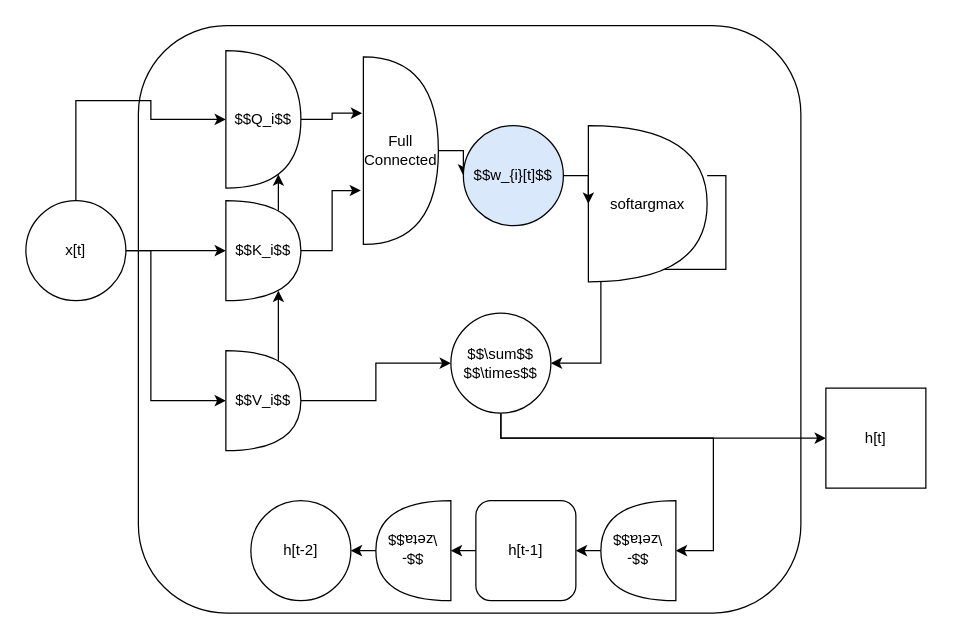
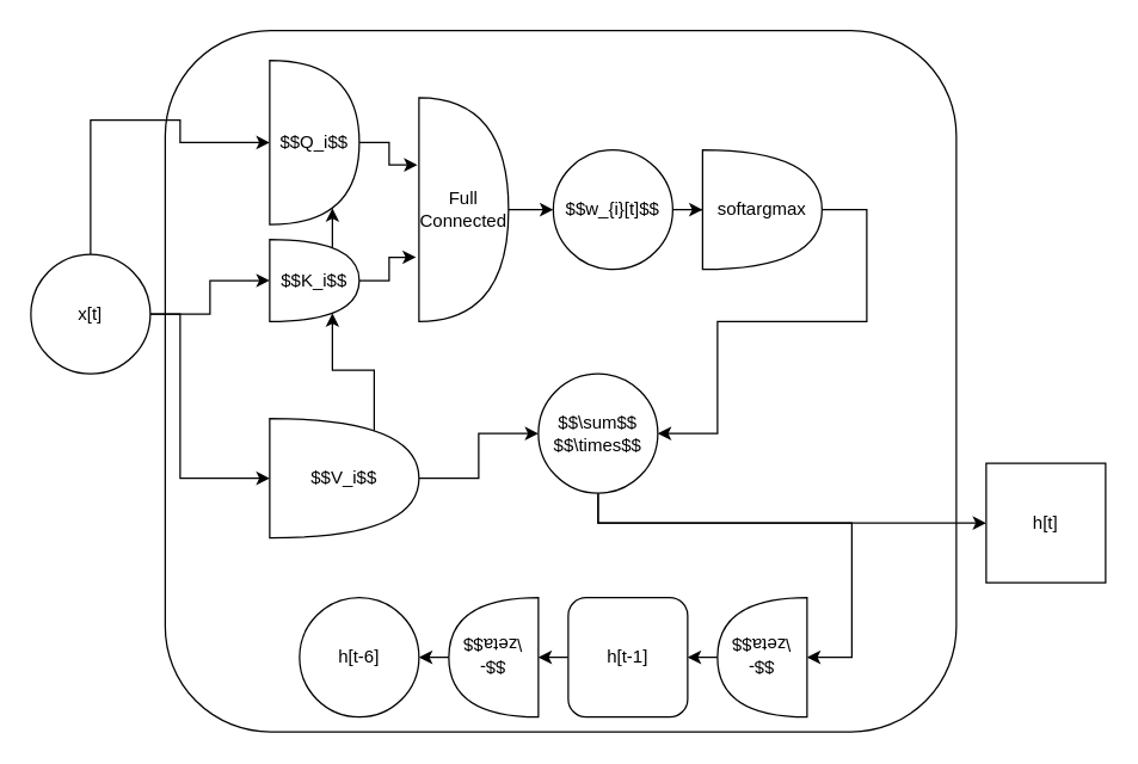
  <mxCell id="0" />
  <mxCell id="1" parent="0" />
  <mxCell id="2" style="edgeStyle=orthogonalEdgeStyle;rounded=0;orthogonalLoop=1;jettySize=auto;html=1;entryX=0;entryY=0.5;entryDx=0;entryDy=0;entryPerimeter=0;" parent="1" source="5" target="10" edge="1"><mxGeometry relative="1" as="geometry" /></mxCell>
  <mxCell id="3" style="edgeStyle=orthogonalEdgeStyle;rounded=0;orthogonalLoop=1;jettySize=auto;html=1;entryX=0;entryY=0.5;entryDx=0;entryDy=0;entryPerimeter=0;" parent="1" source="5" target="7" edge="1"><mxGeometry relative="1" as="geometry"><Array as="points"><mxPoint x="120" y="80" /></Array></mxGeometry></mxCell>
  <mxCell id="4" style="edgeStyle=orthogonalEdgeStyle;rounded=0;orthogonalLoop=1;jettySize=auto;html=1;entryX=0;entryY=0.5;entryDx=0;entryDy=0;entryPerimeter=0;" parent="1" source="5" target="13" edge="1"><mxGeometry relative="1" as="geometry"><Array as="points"><mxPoint x="120" y="320" /></Array></mxGeometry></mxCell>
- <mxCell id="5" value="x[t]" style="ellipse;whiteSpace=wrap;html=1;aspect=fixed;" parent="1" vertex="1"><mxGeometry y="160" width="80" height="80" as="geometry" x="20" /></mxCell>
+ <mxCell id="5" value="x[t]" style="ellipse;whiteSpace=wrap;html=1;aspect=fixed;" parent="1" vertex="1"><mxGeometry x="20" y="170" width="80" height="80" as="geometry" /></mxCell>
  <mxCell id="6" style="edgeStyle=orthogonalEdgeStyle;rounded=0;orthogonalLoop=1;jettySize=auto;html=1;entryX=-0.017;entryY=0.3;entryDx=0;entryDy=0;entryPerimeter=0;" parent="1" source="7" target="26" edge="1"><mxGeometry relative="1" as="geometry"><mxPoint x="355" y="110" as="targetPoint" /></mxGeometry></mxCell>
  <mxCell id="7" value="$$Q_i$$" style="shape=or;whiteSpace=wrap;html=1;" parent="1" vertex="1"><mxGeometry x="180" y="40" width="60" height="110" as="geometry" /></mxCell>
  <mxCell id="8" style="edgeStyle=orthogonalEdgeStyle;rounded=0;orthogonalLoop=1;jettySize=auto;html=1;entryX=-0.033;entryY=0.713;entryDx=0;entryDy=0;entryPerimeter=0;" parent="1" source="10" target="26" edge="1"><mxGeometry relative="1" as="geometry"><mxPoint x="355" y="170" as="targetPoint" /></mxGeometry></mxCell>
  <mxCell id="9" style="edgeStyle=orthogonalEdgeStyle;rounded=0;orthogonalLoop=1;jettySize=auto;html=1;exitX=0.7;exitY=0.1;exitDx=0;exitDy=0;exitPerimeter=0;entryX=0.7;entryY=0.9;entryDx=0;entryDy=0;entryPerimeter=0;" parent="1" source="10" target="7" edge="1"><mxGeometry relative="1" as="geometry" /></mxCell>
- <mxCell id="10" value="$$K_i$$" style="shape=or;whiteSpace=wrap;html=1;" parent="1" vertex="1"><mxGeometry x="180" y="160" width="60" height="80" as="geometry" /></mxCell>
+ <mxCell id="10" value="$$K_i$$" style="shape=or;whiteSpace=wrap;html=1;" parent="1" vertex="1"><mxGeometry x="180" y="160" width="60" height="55" as="geometry" /></mxCell>
  <mxCell id="11" style="edgeStyle=orthogonalEdgeStyle;rounded=0;orthogonalLoop=1;jettySize=auto;html=1;exitX=0.7;exitY=0.1;exitDx=0;exitDy=0;exitPerimeter=0;entryX=0.7;entryY=0.9;entryDx=0;entryDy=0;entryPerimeter=0;" parent="1" source="13" target="10" edge="1"><mxGeometry relative="1" as="geometry" /></mxCell>
  <mxCell id="12" style="edgeStyle=orthogonalEdgeStyle;rounded=0;orthogonalLoop=1;jettySize=auto;html=1;entryX=0;entryY=0.5;entryDx=0;entryDy=0;" parent="1" source="13" target="22" edge="1"><mxGeometry relative="1" as="geometry"><mxPoint x="345" y="280" as="targetPoint" /></mxGeometry></mxCell>
- <mxCell id="13" value="$$V_i$$" style="shape=or;whiteSpace=wrap;html=1;" parent="1" vertex="1"><mxGeometry x="180" y="280" width="60" height="80" as="geometry" /></mxCell>
+ <mxCell id="13" value="$$V_i$$" style="shape=or;whiteSpace=wrap;html=1;" parent="1" vertex="1"><mxGeometry x="180" y="280" width="100" height="80" as="geometry" /></mxCell>
  <mxCell id="14" style="edgeStyle=none;html=1;entryX=1;entryY=0.5;entryDx=0;entryDy=0;" edge="1" parent="1" source="15" target="31"><mxGeometry relative="1" as="geometry" /></mxCell>
  <mxCell id="15" value="&lt;div&gt;$$- \zeta$$&lt;/div&gt;" style="shape=or;whiteSpace=wrap;html=1;rotation=-180;" parent="1" vertex="1"><mxGeometry x="300" y="400" width="60" height="80" as="geometry" /></mxCell>
  <mxCell id="16" style="edgeStyle=none;html=1;entryX=1;entryY=0.5;entryDx=0;entryDy=0;" edge="1" parent="1" source="17" target="30"><mxGeometry relative="1" as="geometry" /></mxCell>
  <mxCell id="17" value="&lt;div&gt;$$- \zeta$$&lt;/div&gt;" style="shape=or;whiteSpace=wrap;html=1;rotation=-180;" parent="1" vertex="1"><mxGeometry x="480" y="400" width="60" height="80" as="geometry" /></mxCell>
  <mxCell id="18" style="edgeStyle=orthogonalEdgeStyle;rounded=0;orthogonalLoop=1;jettySize=auto;html=1;entryX=1;entryY=0.5;entryDx=0;entryDy=0;" parent="1" source="19" target="22" edge="1"><mxGeometry relative="1" as="geometry"><Array as="points"><mxPoint x="580" y="140" /><mxPoint x="580" y="215" /><mxPoint x="480" y="215" /><mxPoint x="480" y="290" /></Array></mxGeometry></mxCell>
- <mxCell id="19" value="softargmax" style="shape=or;whiteSpace=wrap;html=1;" parent="1" vertex="1"><mxGeometry x="470" y="100" width="95" height="125" as="geometry" /></mxCell>
+ <mxCell id="19" value="softargmax" style="shape=or;whiteSpace=wrap;html=1;" parent="1" vertex="1"><mxGeometry x="470" y="100" width="80" height="80" as="geometry" /></mxCell>
  <mxCell id="20" style="edgeStyle=orthogonalEdgeStyle;rounded=0;orthogonalLoop=1;jettySize=auto;html=1;entryX=0;entryY=0.5;entryDx=0;entryDy=0;" parent="1" source="22" target="23" edge="1"><mxGeometry relative="1" as="geometry"><mxPoint x="650" y="290" as="targetPoint" /><Array as="points"><mxPoint x="400" y="350" /></Array></mxGeometry></mxCell>
  <mxCell id="21" style="edgeStyle=orthogonalEdgeStyle;rounded=0;orthogonalLoop=1;jettySize=auto;html=1;entryX=0;entryY=0.5;entryDx=0;entryDy=0;entryPerimeter=0;" parent="1" source="22" target="17" edge="1"><mxGeometry relative="1" as="geometry"><mxPoint x="570" y="420" as="targetPoint" /><Array as="points"><mxPoint x="400" y="350" /><mxPoint x="570" y="350" /><mxPoint x="570" y="440" /></Array></mxGeometry></mxCell>
  <mxCell id="22" value="$$\sum$$ $$\times$$" style="ellipse;whiteSpace=wrap;html=1;aspect=fixed;" parent="1" vertex="1"><mxGeometry x="360" y="250" width="80" height="80" as="geometry" /></mxCell>
  <mxCell id="23" value="h[t]" style="whiteSpace=wrap;html=1;aspect=fixed;rounded=0;" parent="1" vertex="1"><mxGeometry x="660" y="310" width="80" height="80" as="geometry" /></mxCell>
  <mxCell id="24" value="" style="rounded=1;whiteSpace=wrap;html=1;fillColor=none;" parent="1" vertex="1"><mxGeometry x="110" y="20" width="530" height="470" as="geometry" /></mxCell>
  <mxCell id="25" style="edgeStyle=orthogonalEdgeStyle;rounded=0;orthogonalLoop=1;jettySize=auto;html=1;" parent="1" source="26" target="28" edge="1"><mxGeometry relative="1" as="geometry" /></mxCell>
- <mxCell id="26" value="Full Connected" style="shape=or;whiteSpace=wrap;html=1;fillColor=none;" parent="1" vertex="1"><mxGeometry x="290" y="45" width="60" height="150" as="geometry" /></mxCell>
+ <mxCell id="26" value="Full Connected" style="shape=or;whiteSpace=wrap;html=1;fillColor=none;" parent="1" vertex="1"><mxGeometry x="280" y="65" width="60" height="150" as="geometry" /></mxCell>
  <mxCell id="27" style="edgeStyle=orthogonalEdgeStyle;rounded=0;orthogonalLoop=1;jettySize=auto;html=1;entryX=0;entryY=0.5;entryDx=0;entryDy=0;entryPerimeter=0;" parent="1" source="28" target="19" edge="1"><mxGeometry relative="1" as="geometry" /></mxCell>
- <mxCell id="28" value="$$w_{i}[t]$$" style="ellipse;whiteSpace=wrap;html=1;aspect=fixed;fillColor=#dae8fc;" parent="1" vertex="1"><mxGeometry x="370" y="100" width="80" height="80" as="geometry" /></mxCell>
+ <mxCell id="28" value="$$w_{i}[t]$$" style="ellipse;whiteSpace=wrap;html=1;aspect=fixed;" parent="1" vertex="1"><mxGeometry x="370" y="100" width="80" height="80" as="geometry" /></mxCell>
  <mxCell id="29" style="edgeStyle=none;html=1;entryX=0;entryY=0.5;entryDx=0;entryDy=0;entryPerimeter=0;" edge="1" parent="1" source="30" target="15"><mxGeometry relative="1" as="geometry" /></mxCell>
  <mxCell id="30" value="h[t-1]" style="whiteSpace=wrap;html=1;aspect=fixed;rounded=1;" vertex="1" parent="1"><mxGeometry x="380" y="400" width="80" height="80" as="geometry" /></mxCell>
- <mxCell id="31" value="h[t-2]" style="ellipse;whiteSpace=wrap;html=1;aspect=fixed;" vertex="1" parent="1"><mxGeometry x="200" y="400" width="80" height="80" as="geometry" /></mxCell>
+ <mxCell id="31" value="h[t-6]" style="ellipse;whiteSpace=wrap;html=1;aspect=fixed;" vertex="1" parent="1"><mxGeometry x="200" y="400" width="80" height="80" as="geometry" /></mxCell>
